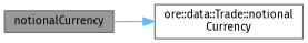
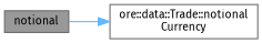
  digraph {
    rankdir=LR
    fontname="Fira Sans"
    node [fontname="Fira Sans" fontsize=10 shape=box style=filled]
-   n1 [color=gray40 fillcolor=grey60 fontcolor=black height=0.2 label=notionalCurrency width=0.4]
+   n1 [color=gray40 fillcolor=grey60 fontcolor=black height=0.2 label=notional width=0.4]
    n2 [color=grey40 fillcolor=white height=0.2 label="ore::data::Trade::notional\lCurrency" width=0.4]
    n1 -> n2 [color=steelblue1 fontname="Fira Sans" fontsize=10 labelfontname=Helvetica labelfontsize=10 style=solid]
  }
